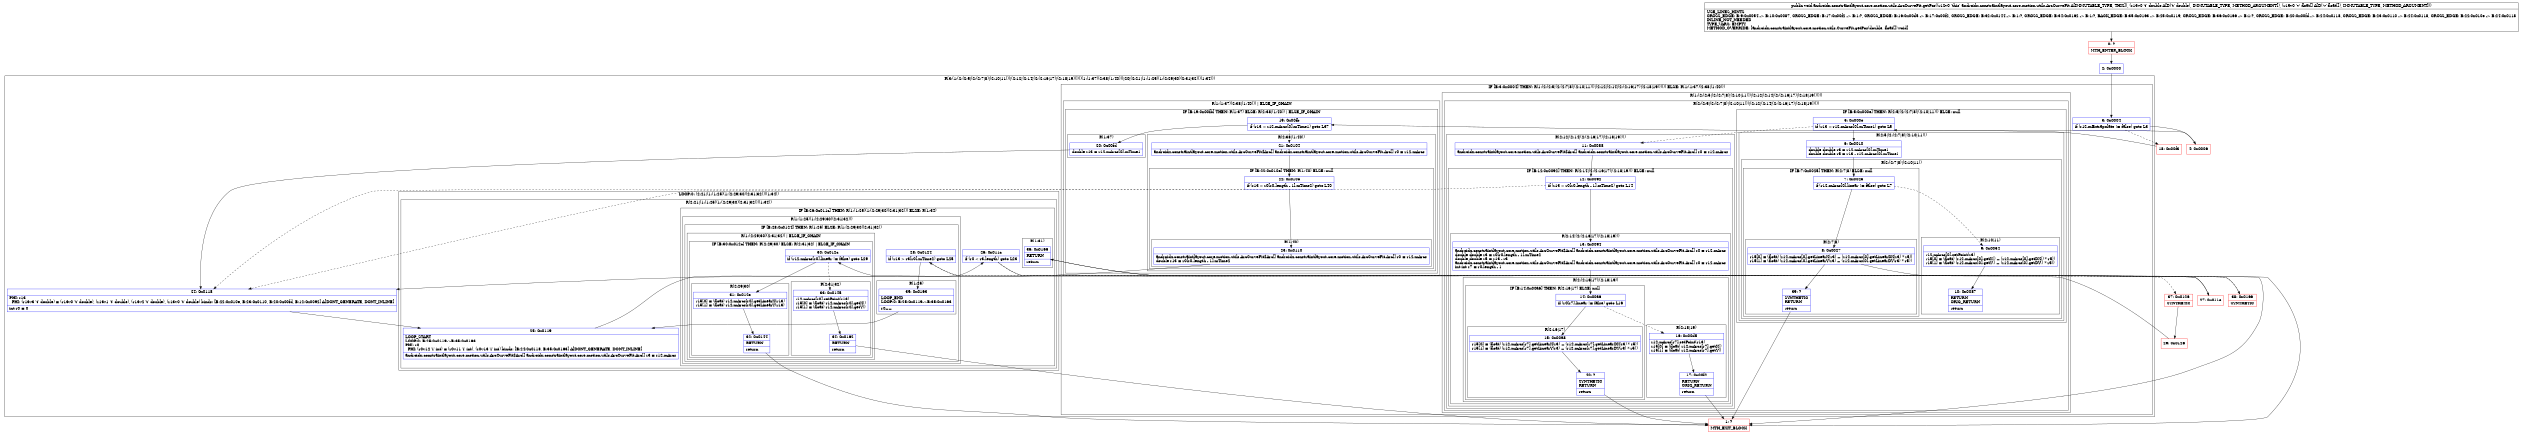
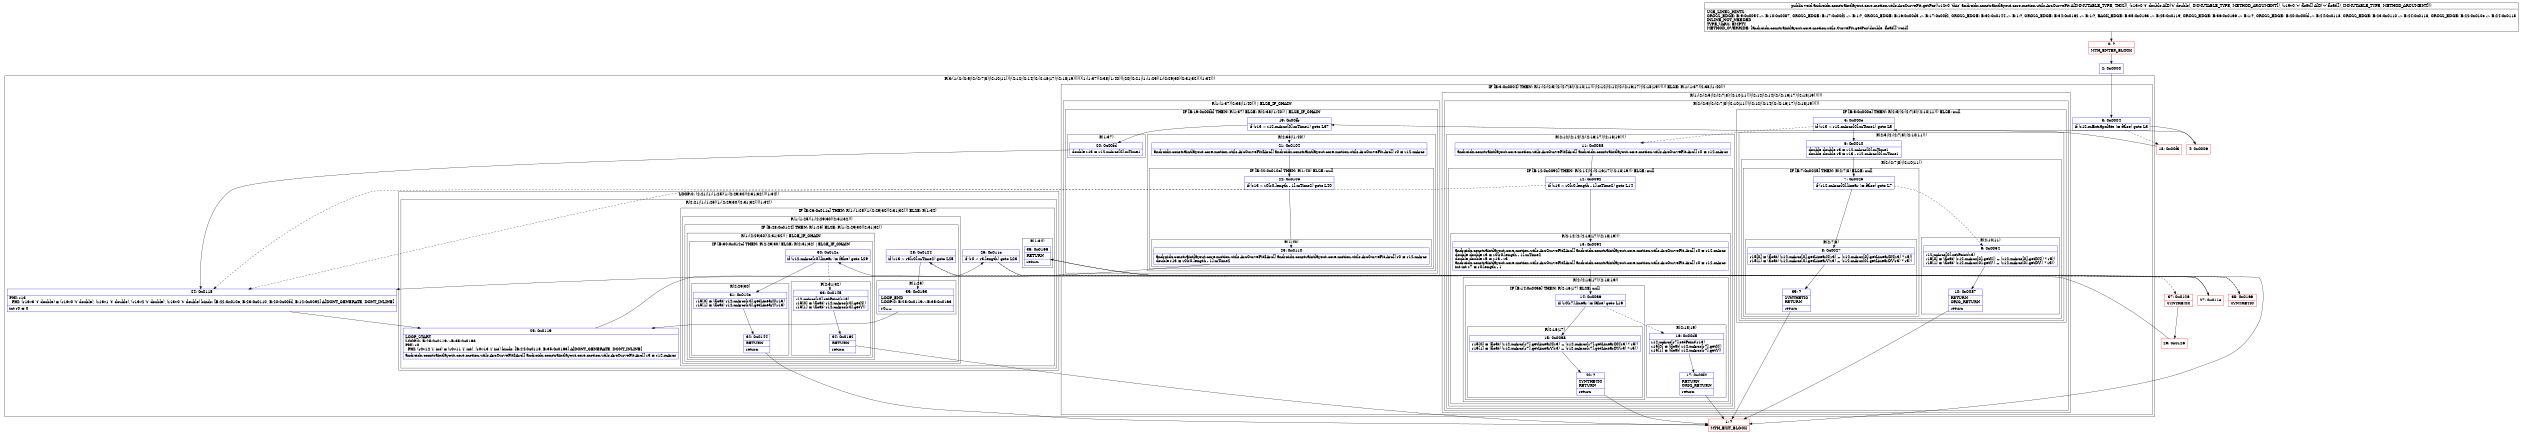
  digraph {
    node [color=blue shape=record]
    n1 [label="{8\:\ 0x0027|r15[0] = (float) (r12.mArcs[0].getLinearX(r3) + (r12.mArcs[0].getLinearDX(r3) * r5))\lr15[1] = (float) (r12.mArcs[0].getLinearY(r3) + (r12.mArcs[0].getLinearDY(r3) * r5))\l}"]
    n2 [label="{39\:\ ?|SYNTHETIC\lRETURN\l|return\l}"]
    n3 [label="{7\:\ 0x0025|if (r12.mArcs[0].linear != false) goto L7\l}"]
    n4 [label="{9\:\ 0x0054|r12.mArcs[0].setPoint(r3)\lr15[0] = (float) (r12.mArcs[0].getX() + (r12.mArcs[0].getDX() * r5))\lr15[1] = (float) (r12.mArcs[0].getY() + (r12.mArcs[0].getDY() * r5))\l}"]
    n5 [label="{10\:\ 0x0087|RETURN\lORIG_RETURN\l|return\l}"]
    n6 [label="{6\:\ 0x0010|double double r3 = r12.mArcs[0].mTime1\ldouble double r5 = r13 \- r12.mArcs[0].mTime1\l}"]
    n7 [label="{5\:\ 0x000e|if (r13 \< r12.mArcs[0].mTime1) goto L5\l}"]
    n8 [label="{15\:\ 0x00a8|r15[0] = (float) (r12.mArcs[r7].getLinearX(r3) + (r12.mArcs[r7].getLinearDX(r3) * r5))\lr15[1] = (float) (r12.mArcs[r7].getLinearY(r3) + (r12.mArcs[r7].getLinearDY(r3) * r5))\l}"]
    n9 [label="{40\:\ ?|SYNTHETIC\lRETURN\l|return\l}"]
    n10 [label="{14\:\ 0x00a6|if (r0[r7].linear != false) goto L16\l}"]
    n11 [label="{16\:\ 0x00d5|r12.mArcs[r7].setPoint(r13)\lr15[0] = (float) r12.mArcs[r7].getX()\lr15[1] = (float) r12.mArcs[r7].getY()\l}"]
    n12 [label="{17\:\ 0x00f2|RETURN\lORIG_RETURN\l|return\l}"]
    n13 [label="{13\:\ 0x0094|androidx.constraintlayout.core.motion.utils.ArcCurveFit$Arc[] androidx.constraintlayout.core.motion.utils.ArcCurveFit.Arc[] r0 = r12.mArcs\ldouble double r3 = r0[r0.length \- 1].mTime2\ldouble double r5 = r13 \- r3\landroidx.constraintlayout.core.motion.utils.ArcCurveFit$Arc[] androidx.constraintlayout.core.motion.utils.ArcCurveFit.Arc[] r0 = r12.mArcs\lint int r7 = r0.length \- 1\l}"]
    n14 [label="{12\:\ 0x0092|if (r13 \> r0[r0.length \- 1].mTime2) goto L14\l}"]
    n15 [label="{11\:\ 0x0088|androidx.constraintlayout.core.motion.utils.ArcCurveFit$Arc[] androidx.constraintlayout.core.motion.utils.ArcCurveFit.Arc[] r0 = r12.mArcs\l}"]
    n16 [label="{20\:\ 0x00fd|double r13 = r12.mArcs[0].mTime1\l}"]
    n17 [label="{23\:\ 0x0110|androidx.constraintlayout.core.motion.utils.ArcCurveFit$Arc[] androidx.constraintlayout.core.motion.utils.ArcCurveFit.Arc[] r0 = r12.mArcs\ldouble r13 = r0[r0.length \- 1].mTime2\l}"]
    n18 [label="{22\:\ 0x010e|if (r13 \> r0[r0.length \- 1].mTime2) goto L40\l}"]
    n19 [label="{21\:\ 0x0104|androidx.constraintlayout.core.motion.utils.ArcCurveFit$Arc[] androidx.constraintlayout.core.motion.utils.ArcCurveFit.Arc[] r0 = r12.mArcs\l}"]
    n20 [label="{19\:\ 0x00fb|if (r13 \< r12.mArcs[0].mTime1) goto L37\l}"]
    n21 [label="{3\:\ 0x0004|if (r12.mExtrapolate != false) goto L3\l}"]
    n22 [label="{35\:\ 0x0163|LOOP_END\lLOOP:0: B:25:0x0119\-\>B:35:0x0163\l|r0++\l}"]
    n23 [label="{31\:\ 0x012e|r15[0] = (float) r12.mArcs[r0].getLinearX(r13)\lr15[1] = (float) r12.mArcs[r0].getLinearY(r13)\l}"]
    n24 [label="{32\:\ 0x0144|RETURN\l|return\l}"]
    n25 [label="{33\:\ 0x0145|r12.mArcs[r0].setPoint(r13)\lr15[0] = (float) r12.mArcs[r0].getX()\lr15[1] = (float) r12.mArcs[r0].getY()\l}"]
    n26 [label="{34\:\ 0x0162|RETURN\l|return\l}"]
    n27 [label="{30\:\ 0x012c|if (r12.mArcs[r0].linear != false) goto L29\l}"]
    n28 [label="{28\:\ 0x0124|if (r13 \> r3[r0].mTime2) goto L25\l}"]
    n29 [label="{36\:\ 0x0166|RETURN\l|return\l}"]
    n30 [label="{26\:\ 0x011c|if (r0 \< r3.length) goto L23\l}"]
    n31 [label="{25\:\ 0x0119|LOOP_START\lLOOP:0: B:25:0x0119\-\>B:35:0x0163\lPHI: r0 \l  PHI: (r0v12 'i' int) = (r0v11 'i' int), (r0v13 'i' int) binds: [B:24:0x0118, B:35:0x0163] A[DONT_GENERATE, DONT_INLINE]\l|androidx.constraintlayout.core.motion.utils.ArcCurveFit$Arc[] androidx.constraintlayout.core.motion.utils.ArcCurveFit.Arc[] r3 = r12.mArcs\l}"]
    n32 [label="{24\:\ 0x0118|PHI: r13 \l  PHI: (r13v3 't' double) = (r13v0 't' double), (r13v1 't' double), (r13v2 't' double), (r13v0 't' double) binds: [B:22:0x010e, B:23:0x0110, B:20:0x00fd, B:12:0x0092] A[DONT_GENERATE, DONT_INLINE]\l|int r0 = 0\l}"]
    n33 [color=red label="{1\:\ ?|MTH_EXIT_BLOCK\l}"]
    n34 [color=red label="{4\:\ 0x0006}"]
    n35 [color=red label="{18\:\ 0x00f3}"]
    n36 [color=red label="{37\:\ 0x0126|SYNTHETIC\l}"]
    n37 [color=red label="{27\:\ 0x011e}"]
    n38 [color=red label="{38\:\ 0x0166|SYNTHETIC\l}"]
    n39 [color=red label="{29\:\ 0x0126}"]
    n40 [color=red label="{0\:\ ?|MTH_ENTER_BLOCK\l}"]
    n41 [label="{2\:\ 0x0000}"]
    n42 [label="{public void androidx.constraintlayout.core.motion.utils.ArcCurveFit.getPos((r12v0 'this' androidx.constraintlayout.core.motion.utils.ArcCurveFit A[IMMUTABLE_TYPE, THIS]), (r13v0 't' double A[D('t' double), IMMUTABLE_TYPE, METHOD_ARGUMENT]), (r15v0 'v' float[] A[D('v' float[]), IMMUTABLE_TYPE, METHOD_ARGUMENT]))  | USE_LINES_HINTS\lCROSS_EDGE: B:9:0x0054 \-\> B:10:0x0087, CROSS_EDGE: B:17:0x00f2 \-\> B:1:?, CROSS_EDGE: B:16:0x00d5 \-\> B:17:0x00f2, CROSS_EDGE: B:32:0x0144 \-\> B:1:?, CROSS_EDGE: B:34:0x0162 \-\> B:1:?, BACK_EDGE: B:35:0x0163 \-\> B:25:0x0119, CROSS_EDGE: B:36:0x0166 \-\> B:1:?, CROSS_EDGE: B:20:0x00fd \-\> B:24:0x0118, CROSS_EDGE: B:23:0x0110 \-\> B:24:0x0118, CROSS_EDGE: B:22:0x010e \-\> B:24:0x0118\lINLINE_NOT_NEEDED\lTYPE_VARS: EMPTY\lMETHOD_OVERRIDE: [androidx.constraintlayout.core.motion.utils.CurveFit.getPos(double, float[]):void]\l}" color=""]
    subgraph cluster_1 {
      label="R(3:(1:(2:(2:5|(2:(2:7|8)|(2:10|11)))|(2:12|(2:14|(2:(2:16|17)|(2:18|19))))))(1:(1:37)(2:38|(1:40)))|20|(2:21|(1:(1:25)(1:(2:29|30)(2:31|32)))(1:34)))"
      n32
      subgraph cluster_2 {
        label="IF [B:3:0x0004] THEN: R(1:(2:(2:5|(2:(2:7|8)|(2:10|11)))|(2:12|(2:14|(2:(2:16|17)|(2:18|19)))))) ELSE: R(1:(1:37)(2:38|(1:40)))"
        n21
        subgraph cluster_3 {
          label="R(1:(2:(2:5|(2:(2:7|8)|(2:10|11)))|(2:12|(2:14|(2:(2:16|17)|(2:18|19))))))"
          subgraph cluster_4 {
            label="R(2:(2:5|(2:(2:7|8)|(2:10|11)))|(2:12|(2:14|(2:(2:16|17)|(2:18|19)))))"
            subgraph cluster_5 {
              label="IF [B:5:0x000e] THEN: R(2:5|(2:(2:7|8)|(2:10|11))) ELSE: null"
              n7
              subgraph cluster_6 {
                label="R(2:5|(2:(2:7|8)|(2:10|11)))"
                n6
                subgraph cluster_7 {
                  label="R(2:(2:7|8)|(2:10|11))"
                  subgraph cluster_8 {
                    label="IF [B:7:0x0025] THEN: R(2:7|8) ELSE: null"
                    n3
                    subgraph cluster_9 {
                      label="R(2:7|8)"
                      n1
                      n2
                    }
                  }
                  subgraph cluster_10 {
                    label="R(2:10|11)"
                    n4
                    n5
                  }
                }
              }
            }
            subgraph cluster_11 {
              label="R(2:12|(2:14|(2:(2:16|17)|(2:18|19))))"
              n15
              subgraph cluster_12 {
                label="IF [B:12:0x0092] THEN: R(2:14|(2:(2:16|17)|(2:18|19))) ELSE: null"
                n14
                subgraph cluster_13 {
                  label="R(2:14|(2:(2:16|17)|(2:18|19)))"
                  n13
                  subgraph cluster_14 {
                    label="R(2:(2:16|17)|(2:18|19))"
                    subgraph cluster_15 {
                      label="IF [B:14:0x00a6] THEN: R(2:16|17) ELSE: null"
                      n10
                      subgraph cluster_16 {
                        label="R(2:16|17)"
                        n8
                        n9
                      }
                    }
                    subgraph cluster_17 {
                      label="R(2:18|19)"
                      n11
                      n12
                    }
                  }
                }
              }
            }
          }
        }
        subgraph cluster_18 {
          label="R(1:(1:37)(2:38|(1:40))) | ELSE_IF_CHAIN\l"
          subgraph cluster_19 {
            label="IF [B:19:0x00fb] THEN: R(1:37) ELSE: R(2:38|(1:40)) | ELSE_IF_CHAIN\l"
            n20
            subgraph cluster_20 {
              label="R(1:37)"
              n16
            }
            subgraph cluster_21 {
              label="R(2:38|(1:40))"
              n19
              subgraph cluster_22 {
                label="IF [B:22:0x010e] THEN: R(1:40) ELSE: null"
                n18
                subgraph cluster_23 {
                  label="R(1:40)"
                  n17
                }
              }
            }
          }
        }
      }
      subgraph cluster_24 {
        label="LOOP:0: (2:21|(1:(1:25)(1:(2:29|30)(2:31|32)))(1:34))"
        subgraph cluster_25 {
          label="R(2:21|(1:(1:25)(1:(2:29|30)(2:31|32)))(1:34))"
          n31
          subgraph cluster_26 {
            label="IF [B:26:0x011c] THEN: R(1:(1:25)(1:(2:29|30)(2:31|32))) ELSE: R(1:34)"
            n30
            subgraph cluster_27 {
              label="R(1:(1:25)(1:(2:29|30)(2:31|32)))"
              subgraph cluster_28 {
                label="IF [B:28:0x0124] THEN: R(1:25) ELSE: R(1:(2:29|30)(2:31|32))"
                n28
                subgraph cluster_29 {
                  label="R(1:25)"
                  n22
                }
                subgraph cluster_30 {
                  label="R(1:(2:29|30)(2:31|32)) | ELSE_IF_CHAIN\l"
                  subgraph cluster_31 {
                    label="IF [B:30:0x012c] THEN: R(2:29|30) ELSE: R(2:31|32) | ELSE_IF_CHAIN\l"
                    n27
                    subgraph cluster_32 {
                      label="R(2:29|30)"
                      n23
                      n24
                    }
                    subgraph cluster_33 {
                      label="R(2:31|32)"
                      n25
                      n26
                    }
                  }
                }
              }
            }
            subgraph cluster_34 {
-             label="R(1:31)"
+             label="R(1:34)"
              n29
            }
          }
        }
      }
    }
    n1 -> n2
    n2 -> n33
    n3 -> n1
    n3 -> n4 [style=dashed]
    n4 -> n5
-   n1 -> n33
+   n5 -> n33
    n6 -> n3
    n7 -> n6
    n7 -> n15 [style=dashed]
    n8 -> n9
    n9 -> n33
    n10 -> n8
    n10 -> n11 [style=dashed]
    n11 -> n12
    n12 -> n33
    n13 -> n10
    n14 -> n13
    n14 -> n32 [style=dashed]
    n15 -> n14
    n16 -> n32
    n17 -> n32
    n18 -> n17
    n18 -> n32 [style=dashed]
    n19 -> n18
    n20 -> n16
    n20 -> n19 [style=dashed]
    n21 -> n34
    n21 -> n35 [style=dashed]
    n22 -> n31
    n23 -> n24
    n24 -> n33
    n25 -> n26
    n26 -> n33
    n27 -> n23
    n27 -> n25 [style=dashed]
    n28 -> n22
    n28 -> n36 [style=dashed]
    n29 -> n33
    n30 -> n37
    n30 -> n38 [style=dashed]
    n31 -> n30
    n32 -> n31
    n34 -> n7
    n35 -> n20
    n36 -> n39
    n37 -> n28
    n38 -> n29
    n39 -> n27
    n40 -> n41
    n41 -> n21
    n42 -> n40
  }
